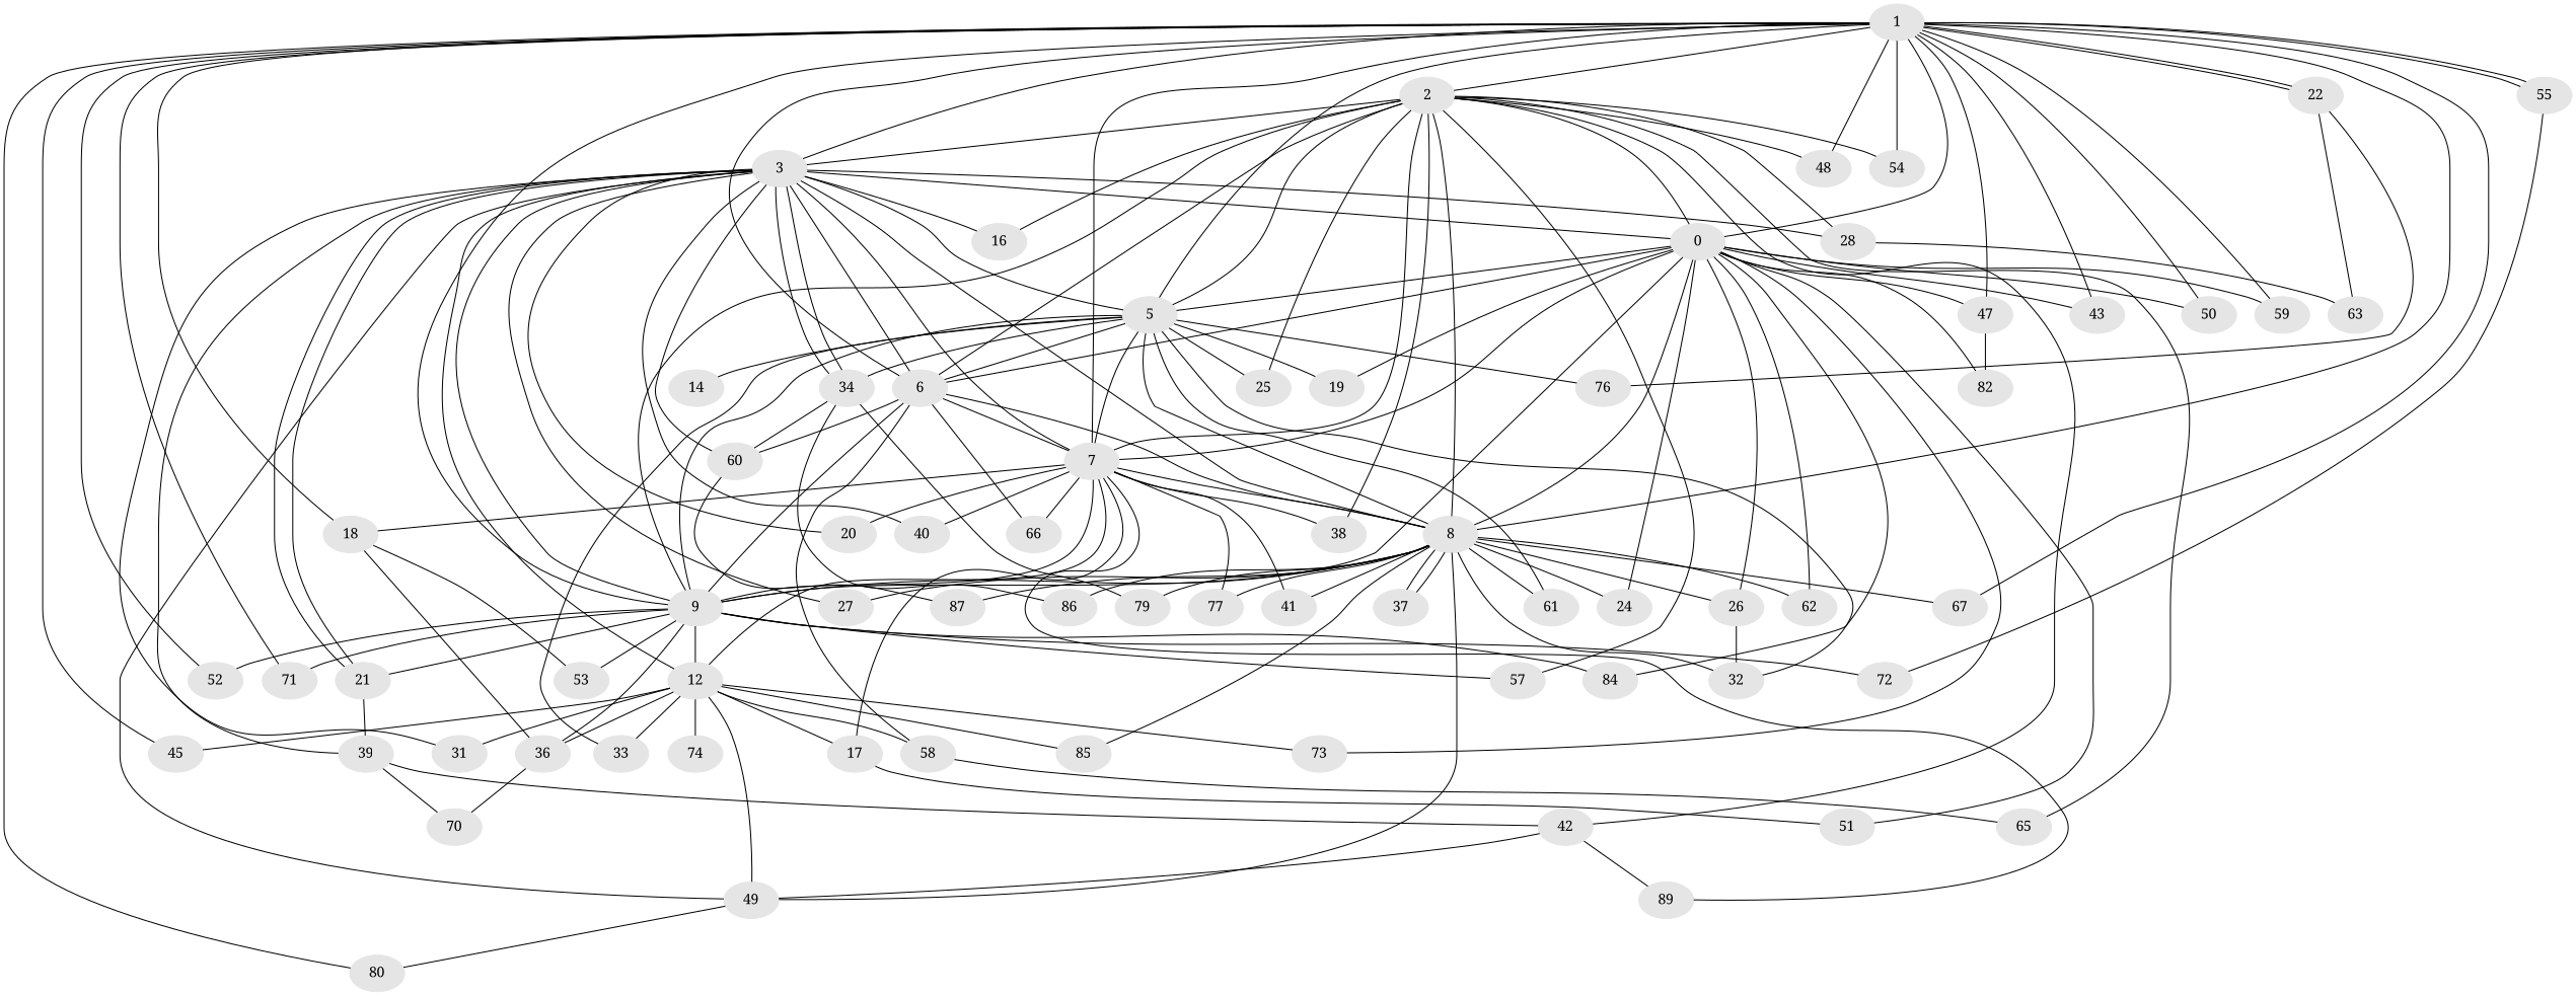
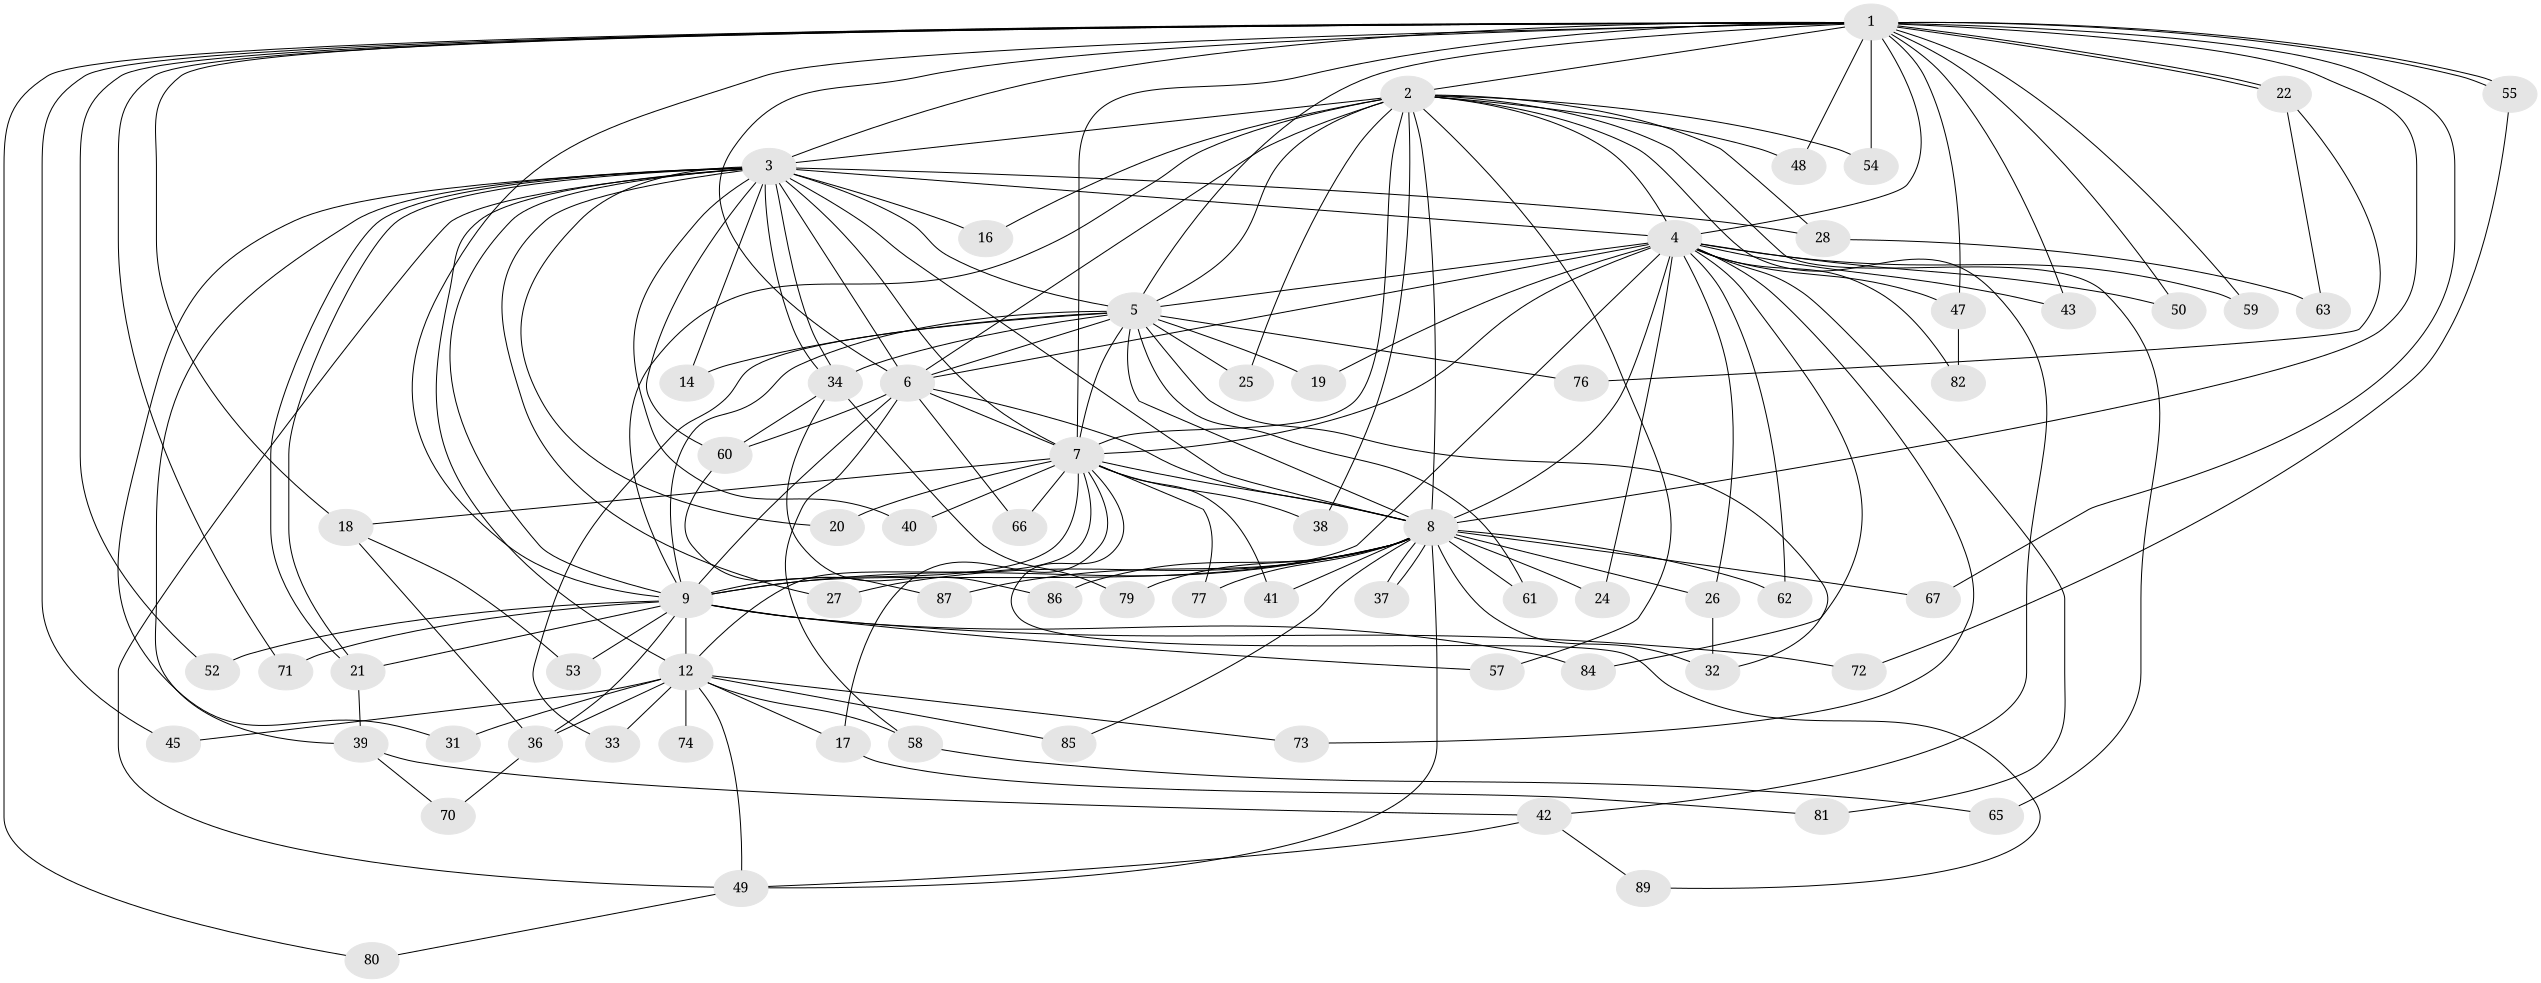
  graph {
    fontname="Noto Serif"
    node [color=gray90 fontname="Noto Serif" style=filled]
    edge [fontname="Noto Serif"]
    1 [super="+30"]
    2 [super="+29"]
    3 [super="+68"]
-   4 [super="+75" label=0]
+   4 [super="+75"]
    5 [super="+15"]
    6
    7 [super="+10"]
    8 [super="+78"]
    9 [super="+11"]
    18
    22
    43 [super="+56"]
    45 [super="+88"]
    47 [super="+69"]
    48
    50
    52
    54
    55
    59
    67
    71
    80
    16
    25
    28
    38
    42 [super="+83"]
    57
    65
    12 [super="+23"]
    14
    20
    21 [super="+46"]
    27
    31
    34 [super="+35"]
    39
    40
    49 [super="+51"]
    60 [super="+73"]
    n42 [label=73]
    19
    24
    26
    62
-   81 [label=51]
+   81
    82
    84
    32 [super="+64"]
    33
    61
    76
    58
    66
    17
    41
    77
    89
    37
    79
    85
    86
    87
    36 [super="+44"]
    53
    72
    63
    74
    70
    1 -- 2
    1 -- 3
    1 -- 4 [weight=2]
    1 -- 5
    1 -- 6
    1 -- 7 [weight=2]
    1 -- 8
    1 -- 9
    1 -- 18
    1 -- 22
    1 -- 22
    1 -- 43 [weight=2]
    1 -- 45 [weight=2]
    1 -- 47 [weight=2]
    1 -- 48
    1 -- 50
    1 -- 52
    1 -- 54
    1 -- 55
    1 -- 55
    1 -- 59
    1 -- 67
    1 -- 71
    1 -- 80
    2 -- 3 [weight=2]
    2 -- 4
    2 -- 5
    2 -- 6
    2 -- 7 [weight=2]
    2 -- 8
    2 -- 9
    2 -- 48
    2 -- 54
    2 -- 16
    2 -- 25
    2 -- 28
    2 -- 38
    2 -- 42
    2 -- 57
    2 -- 65
    3 -- 4 [weight=2]
    3 -- 5 [weight=2]
    3 -- 6
    3 -- 7 [weight=2]
    3 -- 8
    3 -- 9
    3 -- 16
    3 -- 28
    3 -- 12
+   3 -- 14
    3 -- 20
    3 -- 21
    3 -- 21
    3 -- 27
    3 -- 31
    3 -- 34
    3 -- 34
    3 -- 39
    3 -- 40
    3 -- 49
    3 -- 60
    4 -- 5
    4 -- 6
    4 -- 7 [weight=2]
    4 -- 8
    4 -- 9 [weight=2]
    4 -- 43
    4 -- 47
    4 -- 50
    4 -- 59
    4 -- n42
    4 -- 19
    4 -- 24
    4 -- 26
    4 -- 62
    4 -- 81
    4 -- 82
    4 -- 84
    5 -- 6
    5 -- 7 [weight=2]
    5 -- 8
    5 -- 9
    5 -- 25
    5 -- 14
    5 -- 34
    5 -- 19
    5 -- 32
    5 -- 33
    5 -- 61
    5 -- 76
    6 -- 7 [weight=2]
    6 -- 8
    6 -- 9
    6 -- 60
    6 -- 58
    6 -- 66
    7 -- 8 [weight=2]
    7 -- 9 [weight=2]
    7 -- 18
    7 -- 38
    7 -- 12
    7 -- 20
    7 -- 40
    7 -- 66
    7 -- 17
    7 -- 41
    7 -- 77
    7 -- 89
    8 -- 9
    8 -- 67
    8 -- 27
    8 -- 49
    8 -- 24 [weight=2]
    8 -- 26
    8 -- 62
    8 -- 32
    8 -- 61
    8 -- 41
    8 -- 77
    8 -- 37
    8 -- 37
    8 -- 79
    8 -- 85
    8 -- 86
    8 -- 87
    9 -- 52
    9 -- 71
    9 -- 57
    9 -- 12
    9 -- 21
    9 -- 84
    9 -- 36
    9 -- 53
    9 -- 72
    18 -- 36
    18 -- 53
    22 -- 76
    22 -- 63
    47 -- 82
    55 -- 72
    28 -- 63
    42 -- 49
    42 -- 89
    12 -- 45
    12 -- 31
    12 -- 49
    12 -- n42
    12 -- 33
    12 -- 58
    12 -- 17
    12 -- 85
    12 -- 36
    12 -- 74 [weight=2]
    21 -- 39
    34 -- 60
    34 -- 79
    34 -- 86
    39 -- 42
    39 -- 70
    49 -- 80
    60 -- 87
    26 -- 32
    58 -- 65
    17 -- 81
    36 -- 70
  }
